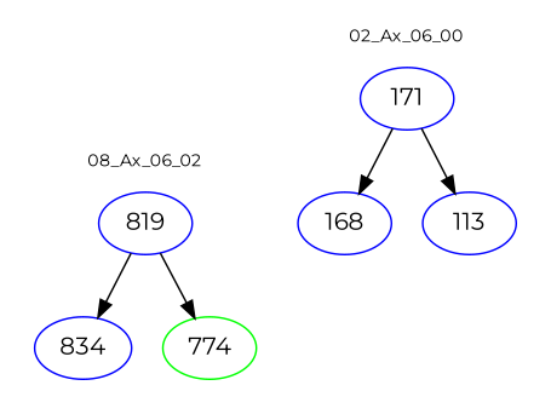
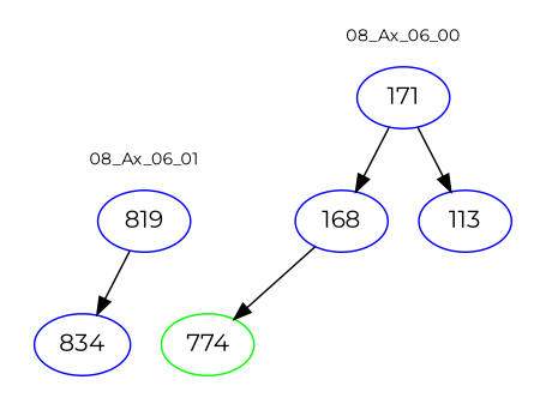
  digraph {
    fontname=Montserrat
    node [color=blue fontname=Montserrat]
    edge [color=black fontname=Montserrat]
    n1 [label=819]
    n2 [color=green label=774]
    n3 [label=834]
    n4 [label=171]
    n5 [label=168]
    n6 [label=113]
    subgraph cluster_1 {
      color=white
      fontsize=10
-     label="08_Ax_06_02"
+     label="08_Ax_06_01"
      n1
      n2
      n3
    }
    subgraph cluster_2 {
      color=white
      fontsize=10
-     label="02_Ax_06_00"
+     label="08_Ax_06_00"
      n4
      n5
      n6
    }
-   n1 -> n2
+   n5 -> n2
    n1 -> n3
    n4 -> n5
    n4 -> n6
  }
